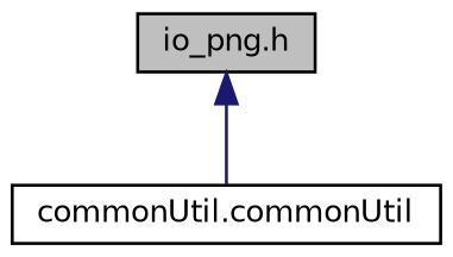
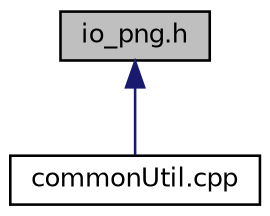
  digraph {
    node [color=black fontname=Helvetica fontsize=10 shape=record style=filled]
    n1 [fillcolor=grey75 fontcolor=black height=0.2 label="io_png.h" width=0.4]
-   n2 [fillcolor=white height=0.2 label="commonUtil.commonUtil" width=0.4]
+   n2 [fillcolor=white height=0.2 label="commonUtil.cpp" width=0.4]
    n1 -> n2 [color=midnightblue dir=back fontname=Helvetica fontsize=10 labelfontname=Helvetica labelfontsize=10 style=solid]
  }
